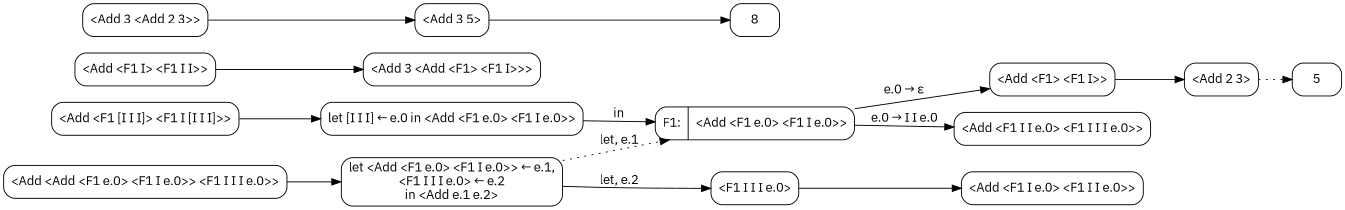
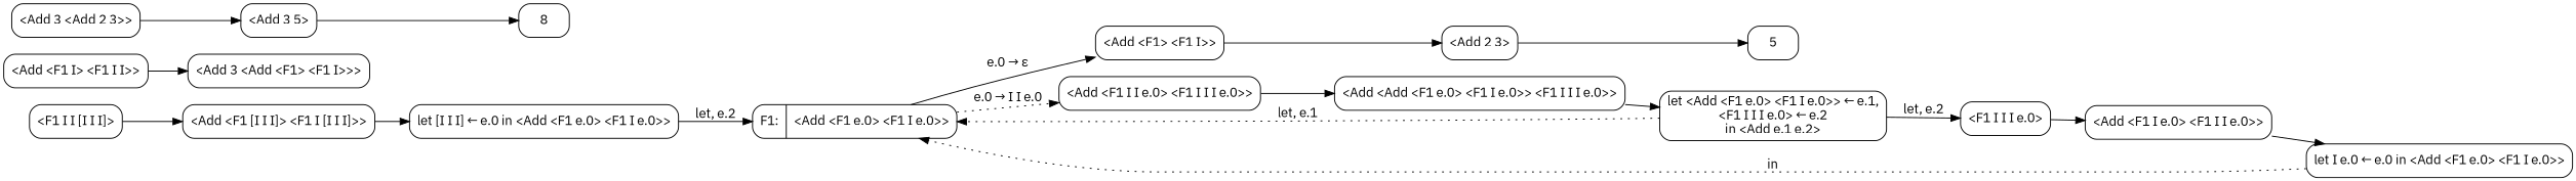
  digraph {
    fontname="IBM Plex Sans"
    rankdir=LR
    node [fontname="IBM Plex Sans" shape=box style=rounded]
    edge [fontname="IBM Plex Sans"]
+   n1 [label="<F1 I I [I I I]>"]
    n2 [label="<Add <F1 [I I I]> <F1 I [I I I]>>"]
    n3 [label="let [I I I] ← e.0 in <Add <F1 e.0> <F1 I e.0>>"]
    n4 [label="{F1:|\<Add \<F1 e.0\> \<F1 I e.0\>\>}" shape=record]
    n5 [label="<Add <F1> <F1 I>>"]
    n6 [label="<Add <F1 I I e.0> <F1 I I I e.0>>"]
    n7 [label="<Add 2 3>"]
    n8 [label="<Add <F1 I> <F1 I I>>"]
    n9 [label="<Add 3 <Add <F1> <F1 I>>>"]
    n10 [label="<Add <Add <F1 e.0> <F1 I e.0>> <F1 I I I e.0>>"]
    n11 [label=5]
    n12 [label="<Add 3 <Add 2 3>>"]
    n13 [label="<Add 3 5>"]
    n14 [label=8]
    n15 [label="let <Add <F1 e.0> <F1 I e.0>> ← e.1,\n<F1 I I I e.0> ← e.2\nin <Add e.1 e.2>"]
    n16 [label="<F1 I I I e.0>"]
    n17 [label="<Add <F1 I e.0> <F1 I I e.0>>"]
+   n18 [label="let I e.0 ← e.0 in <Add <F1 e.0> <F1 I e.0>>"]
+   n1 -> n2
    n2 -> n3
-   n3 -> n4 [label=in]
+   n3 -> n4 [label="let, e.2"]
    n4 -> n5 [label="e.0 → ε"]
-   n4 -> n6 [label="e.0 → I I e.0"]
+   n4 -> n6 [label="e.0 → I I e.0" style=dotted]
    n5 -> n7
-   n7 -> n11 [style=dotted]
+   n6 -> n10
+   n7 -> n11
    n8 -> n9
    n10 -> n15
    n12 -> n13
    n13 -> n14
    n15 -> n4 [label="let, e.1" style=dotted]
    n15 -> n16 [label="let, e.2"]
    n16 -> n17
+   n17 -> n18
+   n18 -> n4 [label=in style=dotted]
  }
